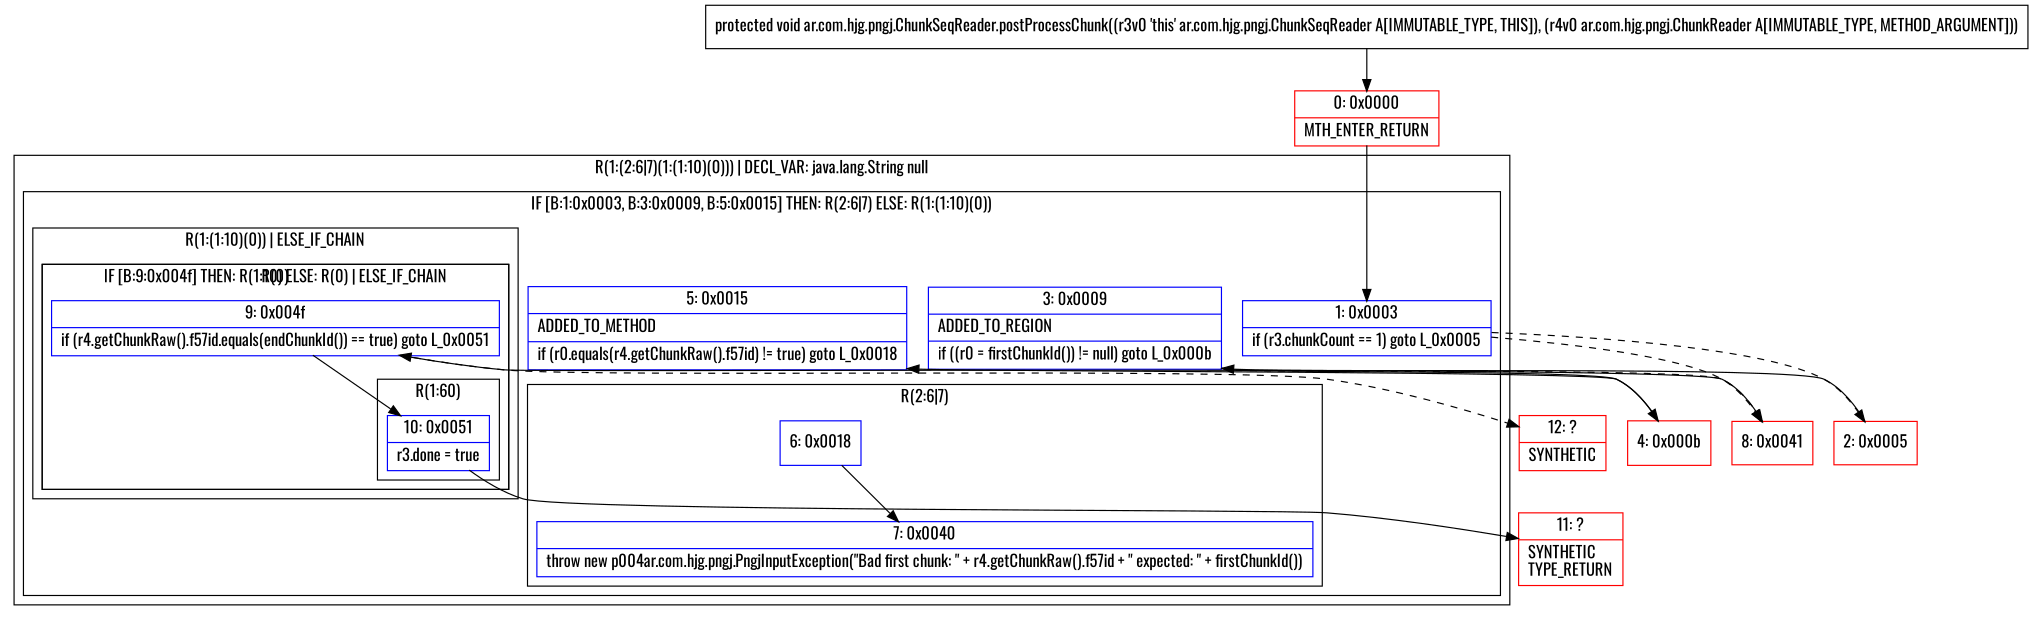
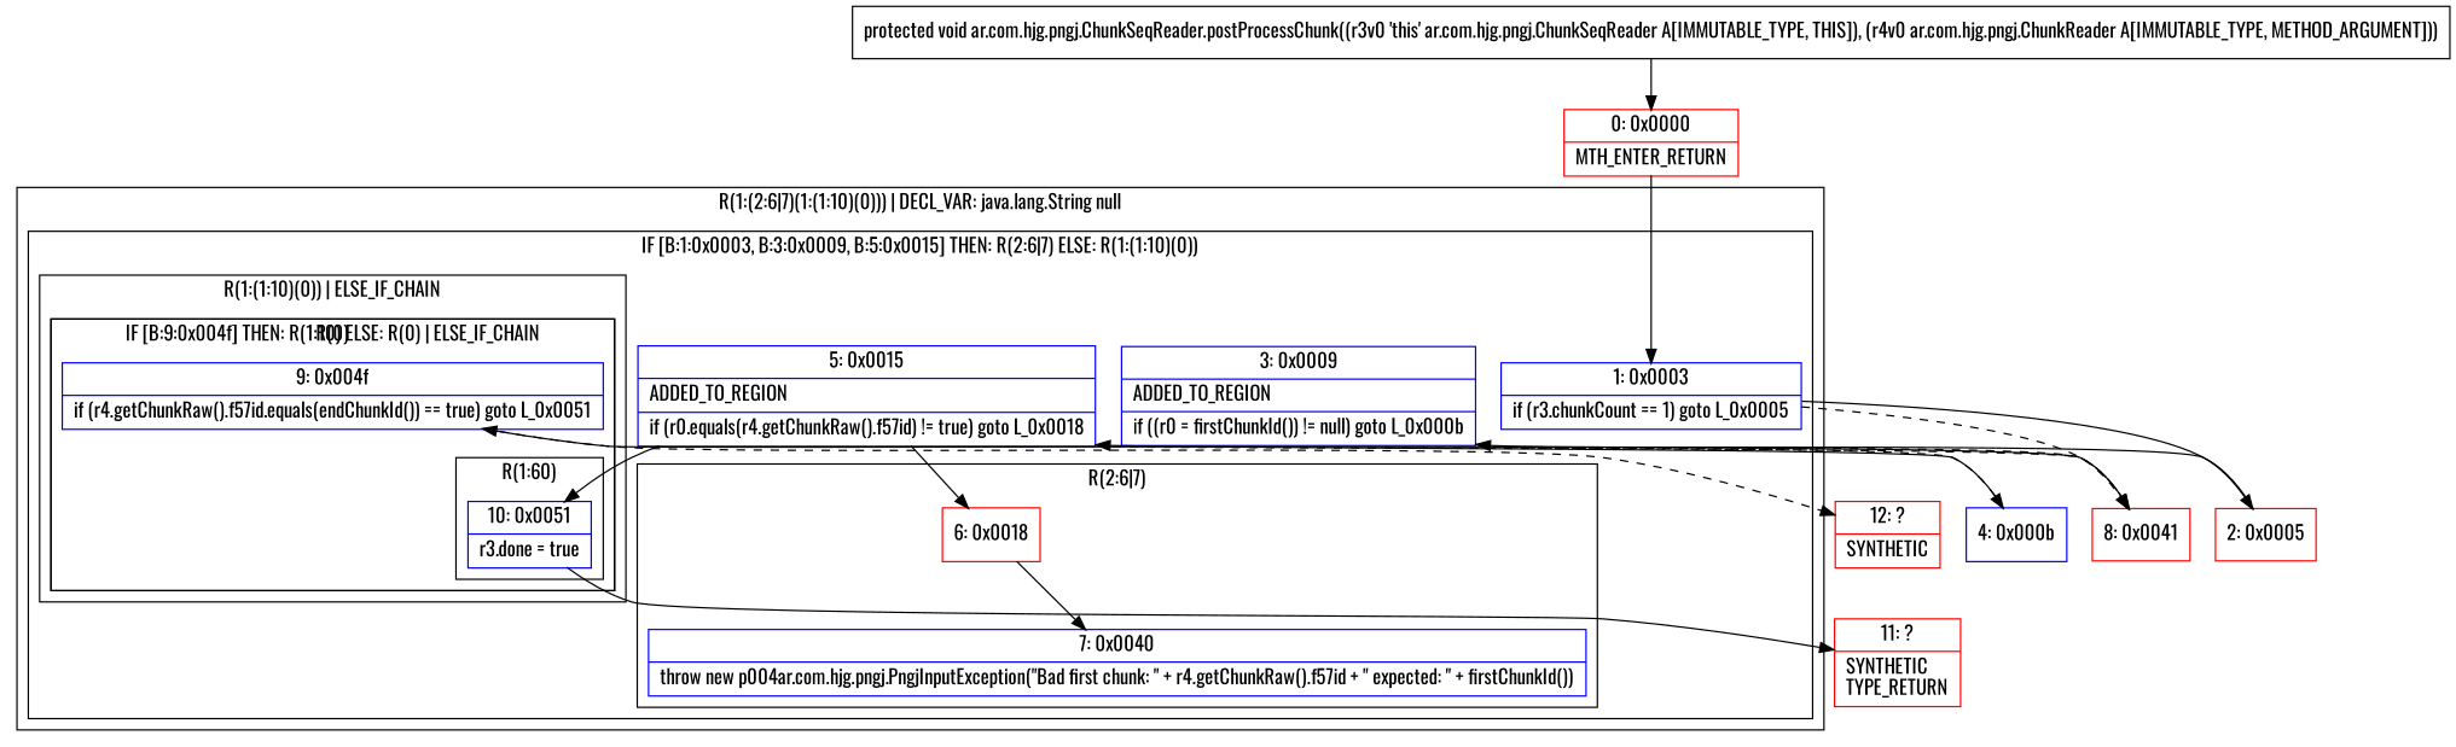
  digraph {
    fontname=Oswald
    node [color=blue fontname=Oswald shape=record]
    edge [fontname=Oswald]
-   n1 [label="{6\:\ 0x0018}"]
+   n1 [color=red label="{6\:\ 0x0018}"]
    n2 [label="{7\:\ 0x0040|throw new p004ar.com.hjg.pngj.PngjInputException(\"Bad first chunk: \" + r4.getChunkRaw().f57id + \" expected: \" + firstChunkId())\l}"]
    n3 [label="{10\:\ 0x0051|r3.done = true\l}"]
    n4 [label="{9\:\ 0x004f|if (r4.getChunkRaw().f57id.equals(endChunkId()) == true) goto L_0x0051\l}"]
    n5 [label="{1\:\ 0x0003|if (r3.chunkCount == 1) goto L_0x0005\l}"]
    n6 [label="{3\:\ 0x0009|ADDED_TO_REGION\l|if ((r0 = firstChunkId()) != null) goto L_0x000b\l}"]
-   n7 [label="{5\:\ 0x0015|ADDED_TO_METHOD\l|if (r0.equals(r4.getChunkRaw().f57id) != true) goto L_0x0018\l}"]
+   n7 [label="{5\:\ 0x0015|ADDED_TO_REGION\l|if (r0.equals(r4.getChunkRaw().f57id) != true) goto L_0x0018\l}"]
    n8 [color=red label="{11\:\ ?|SYNTHETIC\lTYPE_RETURN\l}"]
    n9 [color=red label="{12\:\ ?|SYNTHETIC\l}"]
    n10 [color=red label="{2\:\ 0x0005}"]
    n11 [color=red label="{8\:\ 0x0041}"]
-   n12 [color=red label="{4\:\ 0x000b}"]
+   n12 [label="{4\:\ 0x000b}"]
    n13 [color=red label="{0\:\ 0x0000|MTH_ENTER_RETURN\l}"]
    n14 [label="{protected void ar.com.hjg.pngj.ChunkSeqReader.postProcessChunk((r3v0 'this' ar.com.hjg.pngj.ChunkSeqReader A[IMMUTABLE_TYPE, THIS]), (r4v0 ar.com.hjg.pngj.ChunkReader A[IMMUTABLE_TYPE, METHOD_ARGUMENT])) }" color=""]
    subgraph cluster_1 {
      label="R(1:(2:6|7)(1:(1:10)(0))) | DECL_VAR: java.lang.String null\l"
      subgraph cluster_2 {
        label="IF [B:1:0x0003, B:3:0x0009, B:5:0x0015] THEN: R(2:6|7) ELSE: R(1:(1:10)(0))"
        n5
        n6
        n7
        subgraph cluster_3 {
          label="R(2:6|7)"
          n1
          n2
        }
        subgraph cluster_4 {
          label="R(1:(1:10)(0)) | ELSE_IF_CHAIN\l"
          subgraph cluster_5 {
            label="IF [B:9:0x004f] THEN: R(1:10) ELSE: R(0) | ELSE_IF_CHAIN\l"
            n4
            subgraph cluster_6 {
              label="R(1:60)"
              n3
            }
            subgraph cluster_7 {
              label="R(0)"
            }
          }
        }
      }
    }
    n1 -> n2
    n3 -> n8
-   n4 -> n3
+   n7 -> n3
    n4 -> n9 [style=dashed]
-   n5 -> n10 [style=dashed]
+   n5 -> n10
    n5 -> n11 [style=dashed]
    n6 -> n11 [style=dashed]
-   n6 -> n12
+   n6 -> n12 [style=dashed]
+   n7 -> n1
+   n7 -> n11 [style=dashed]
    n10 -> n6
    n11 -> n4
    n12 -> n7
    n13 -> n5
    n14 -> n13
  }
